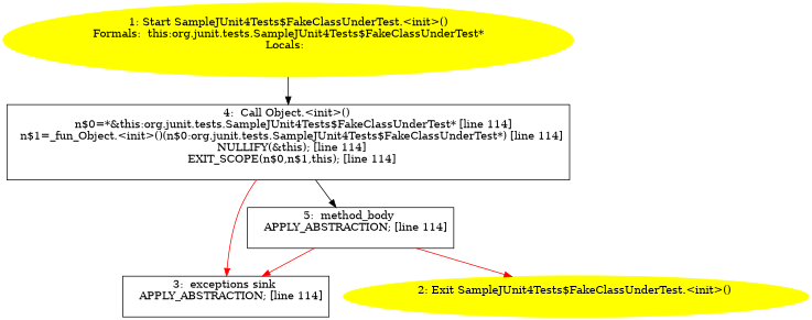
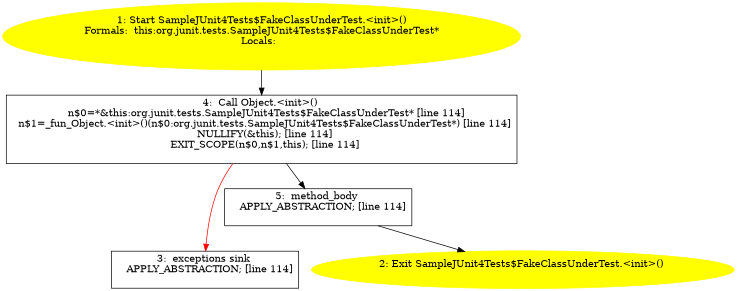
  digraph {
    node [shape=box]
    n1 [color=yellow label="1: Start SampleJUnit4Tests$FakeClassUnderTest.<init>()\nFormals:  this:org.junit.tests.SampleJUnit4Tests$FakeClassUnderTest*\nLocals:  \n  " style=filled shape=""]
    n2 [label="4:  Call Object.<init>() \n   n$0=*&this:org.junit.tests.SampleJUnit4Tests$FakeClassUnderTest* [line 114]\n  n$1=_fun_Object.<init>()(n$0:org.junit.tests.SampleJUnit4Tests$FakeClassUnderTest*) [line 114]\n  NULLIFY(&this); [line 114]\n  EXIT_SCOPE(n$0,n$1,this); [line 114]\n "]
    n3 [label="3:  exceptions sink \n   APPLY_ABSTRACTION; [line 114]\n "]
    n4 [label="5:  method_body \n   APPLY_ABSTRACTION; [line 114]\n "]
    n5 [color=yellow label="2: Exit SampleJUnit4Tests$FakeClassUnderTest.<init>() \n  " style=filled shape=""]
    n1 -> n2
    n2 -> n3 [color=red]
    n2 -> n4
-   n4 -> n3 [color=red]
-   n4 -> n5 [color=red]
+   n4 -> n5
  }
